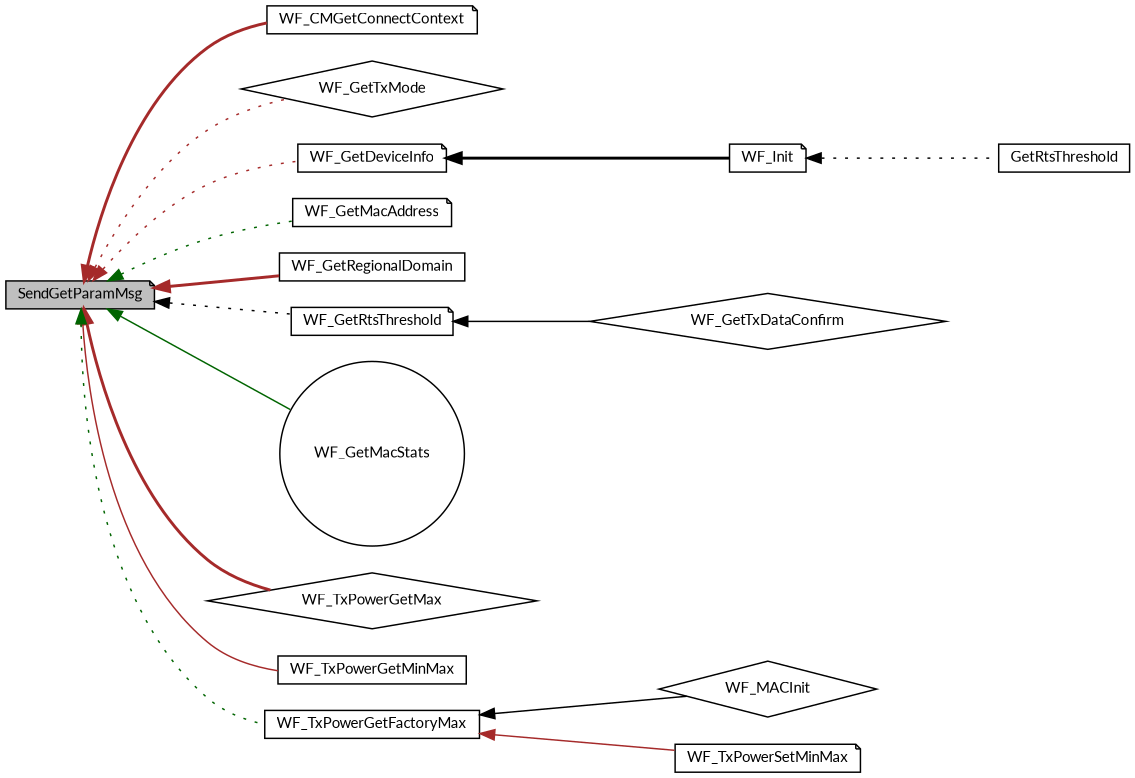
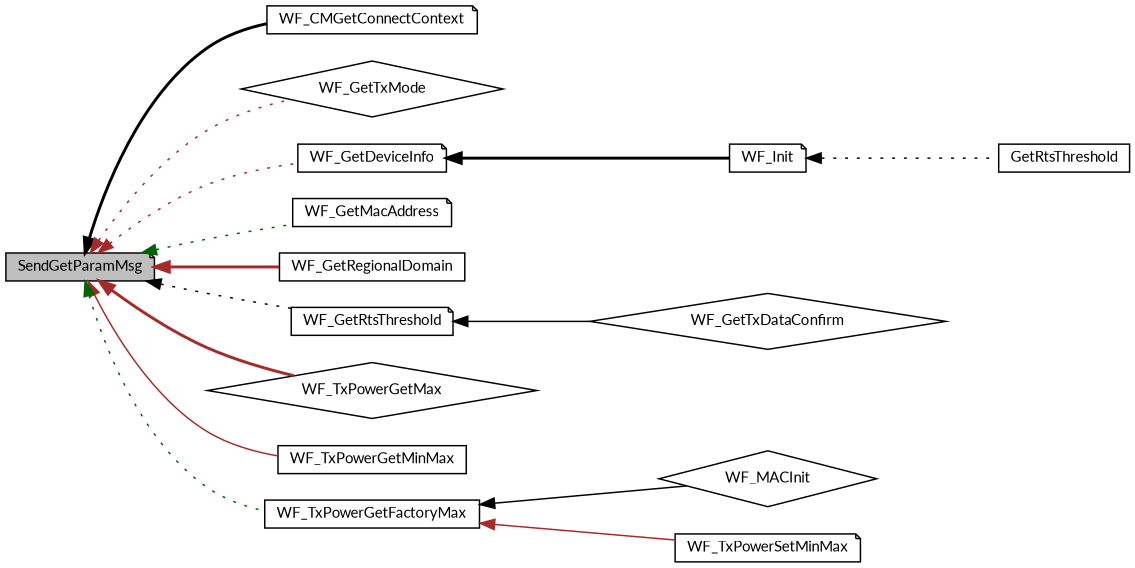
  digraph {
    fontname=Lato
    rankdir=LR
    node [color=black fillcolor=white fontname=Lato fontsize=10 shape=note style=filled]
    edge [color=black dir=back fontname=Lato fontsize=10 labelfontname=Helvetica labelfontsize=10 style=dotted]
    n1 [fillcolor=grey75 fontcolor=black height=0.2 label=SendGetParamMsg width=0.4]
    n2 [height=0.2 label=WF_CMGetConnectContext width=0.4]
    n3 [height=0.2 label=WF_GetTxMode shape=diamond width=0.4]
    n4 [height=0.2 label=WF_GetDeviceInfo width=0.4]
    n5 [height=0.2 label=WF_GetMacAddress width=0.4]
    n6 [height=0.2 label=WF_GetRegionalDomain shape=box width=0.4]
    n7 [height=0.2 label=WF_GetRtsThreshold width=0.4]
-   n8 [height=0.2 label=WF_GetMacStats shape=circle width=0.4]
    n9 [height=0.2 label=WF_TxPowerGetMax shape=diamond width=0.4]
    n10 [height=0.2 label=WF_TxPowerGetMinMax shape=box width=0.4]
    n11 [height=0.2 label=WF_TxPowerGetFactoryMax shape=box width=0.4]
    n12 [height=0.2 label=WF_Init width=0.4]
    n13 [height=0.2 label=WF_GetTxDataConfirm shape=diamond width=0.4]
    n14 [height=0.2 label=WF_MACInit shape=diamond width=0.4]
    n15 [height=0.2 label=WF_TxPowerSetMinMax width=0.4]
    n16 [height=0.2 label=GetRtsThreshold shape=box width=0.4]
-   n1 -> n2 [color=brown style=bold]
+   n1 -> n2 [style=bold]
    n1 -> n3 [color=brown]
    n1 -> n4 [color=brown]
    n1 -> n5 [color=darkgreen]
    n1 -> n6 [color=brown style=bold]
    n1 -> n7
-   n1 -> n8 [color=darkgreen style=solid]
    n1 -> n9 [color=brown style=bold]
    n1 -> n10 [color=brown style=solid]
    n1 -> n11 [color=darkgreen]
    n4 -> n12 [style=bold]
    n7 -> n13 [style=solid]
    n11 -> n14 [style=solid]
    n11 -> n15 [color=brown style=solid]
    n12 -> n16
  }
